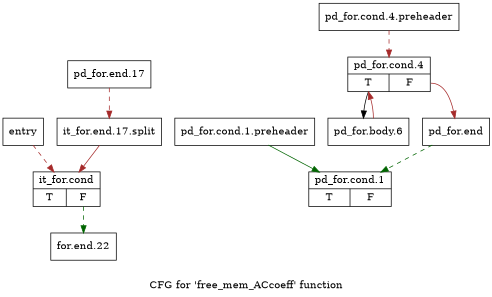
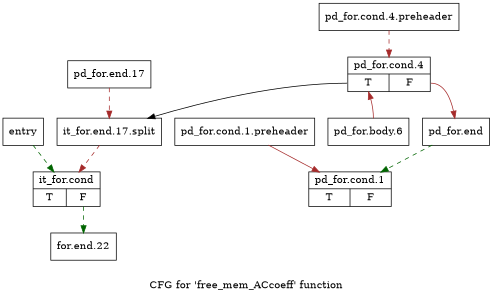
  digraph {
    label="CFG for 'free_mem_ACcoeff' function"
    node [shape=record]
    edge [color=brown style=dashed]
    n1 [label="{entry}"]
    n2 [label="{it_for.cond|{<s0>T|<s1>F}}"]
    n3 [label="{for.end.22}"]
    n4 [label="{pd_for.cond.1.preheader}"]
    n5 [label="{pd_for.cond.1|{<s0>T|<s1>F}}"]
    n6 [label="{pd_for.cond.4.preheader}"]
    n7 [label="{pd_for.cond.4|{<s0>T|<s1>F}}"]
    n8 [label="{pd_for.end.17}"]
    n9 [label="{it_for.end.17.split}"]
    n10 [label="{pd_for.body.6}"]
    n11 [label="{pd_for.end}"]
-   n1 -> n2
+   n1 -> n2 [color=darkgreen]
    n2 -> n3 [color=darkgreen tailport=s1]
-   n4 -> n5 [color=darkgreen style=solid]
+   n4 -> n5 [style=solid]
    n6 -> n7
-   n7 -> n10 [color=black style=solid tailport=s0]
+   n7 -> n9 [color=black style=solid tailport=s0]
    n7 -> n11 [style=solid tailport=s1]
    n8 -> n9
-   n9 -> n2 [style=solid]
+   n9 -> n2
    n10 -> n7 [style=solid]
    n11 -> n5 [color=darkgreen]
  }
